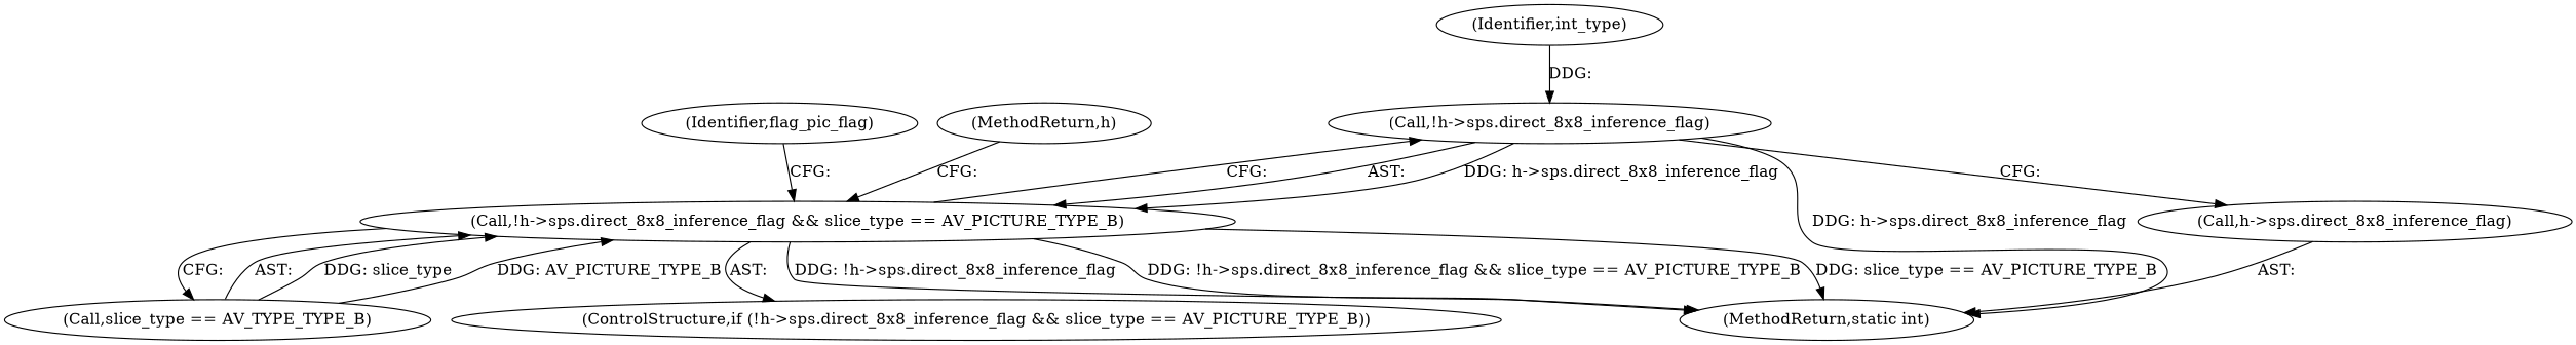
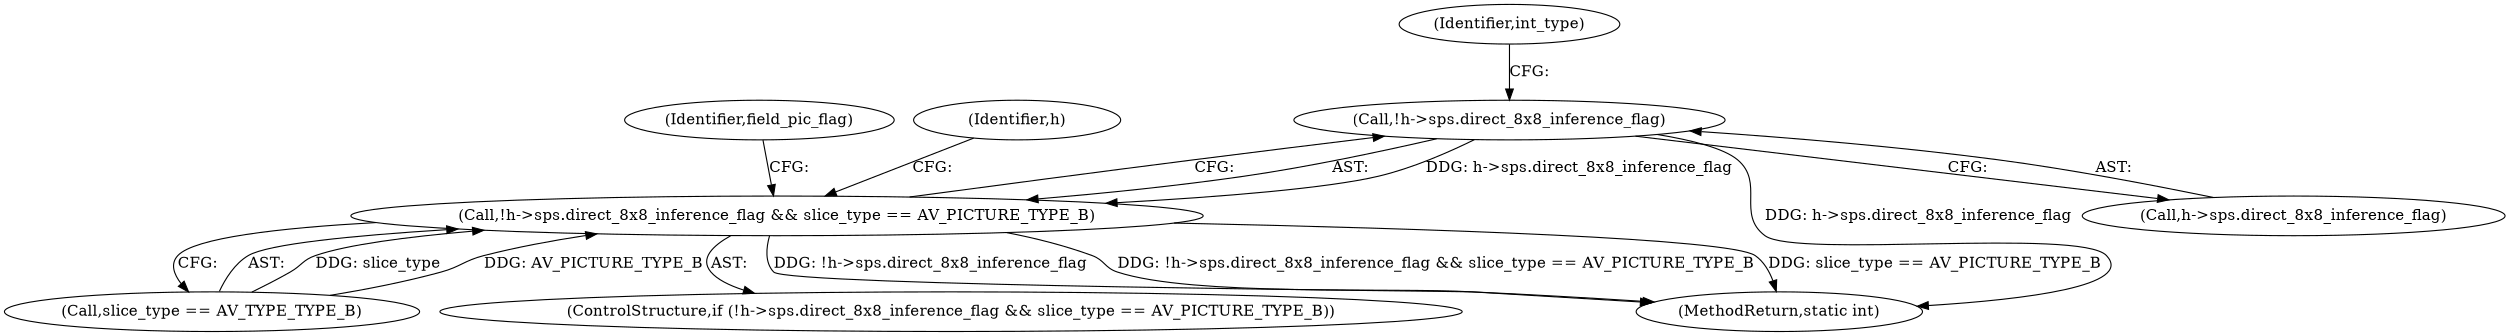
  digraph {
    n1 [label="(Call,!h->sps.direct_8x8_inference_flag)"]
    n2 [label="(Call,!h->sps.direct_8x8_inference_flag && slice_type == AV_PICTURE_TYPE_B)"]
    n3 [label="(MethodReturn,static int)"]
    n4 [label="(Call,h->sps.direct_8x8_inference_flag)"]
    n5 [label="(Call,slice_type == AV_TYPE_TYPE_B)"]
    n6 [label="(ControlStructure,if (!h->sps.direct_8x8_inference_flag && slice_type == AV_PICTURE_TYPE_B))"]
    n7 [label="(Identifier,int_type)"]
-   n8 [label="(Identifier,flag_pic_flag)"]
-   n9 [label="(MethodReturn,h)"]
+   n8 [label="(Identifier,field_pic_flag)"]
+   n9 [label="(Identifier,h)"]
    n1 -> n2 [label="AST: "]
    n1 -> n2 [label="DDG: h->sps.direct_8x8_inference_flag"]
    n1 -> n3 [label="DDG: h->sps.direct_8x8_inference_flag"]
    n1 -> n4 [label="CFG: "]
    n2 -> n1 [label="CFG: "]
    n2 -> n3 [label="DDG: !h->sps.direct_8x8_inference_flag && slice_type == AV_PICTURE_TYPE_B"]
    n2 -> n3 [label="DDG: slice_type == AV_PICTURE_TYPE_B"]
    n2 -> n3 [label="DDG: !h->sps.direct_8x8_inference_flag"]
    n2 -> n5 [label="CFG: "]
    n2 -> n6 [label="AST: "]
-   n4 -> n3 [label="AST: "]
+   n4 -> n1 [label="AST: "]
    n5 -> n2 [label="AST: "]
    n5 -> n2 [label="DDG: slice_type"]
    n5 -> n2 [label="DDG: AV_PICTURE_TYPE_B"]
-   n7 -> n1 [label="DDG: "]
+   n7 -> n1 [label="CFG: "]
    n8 -> n2 [label="CFG: "]
    n9 -> n2 [label="CFG: "]
  }
